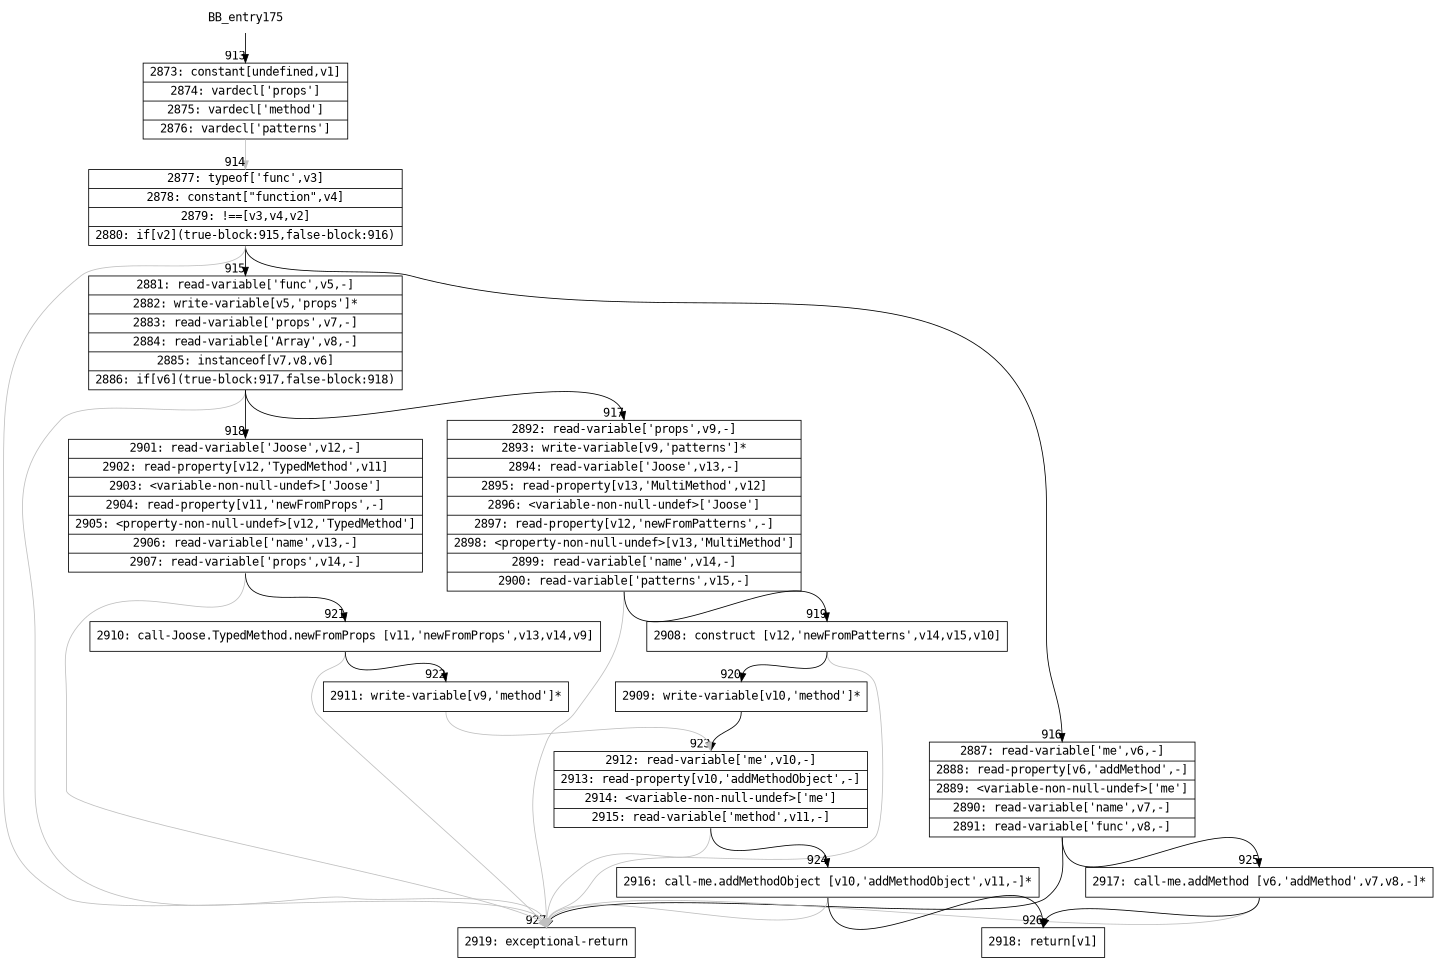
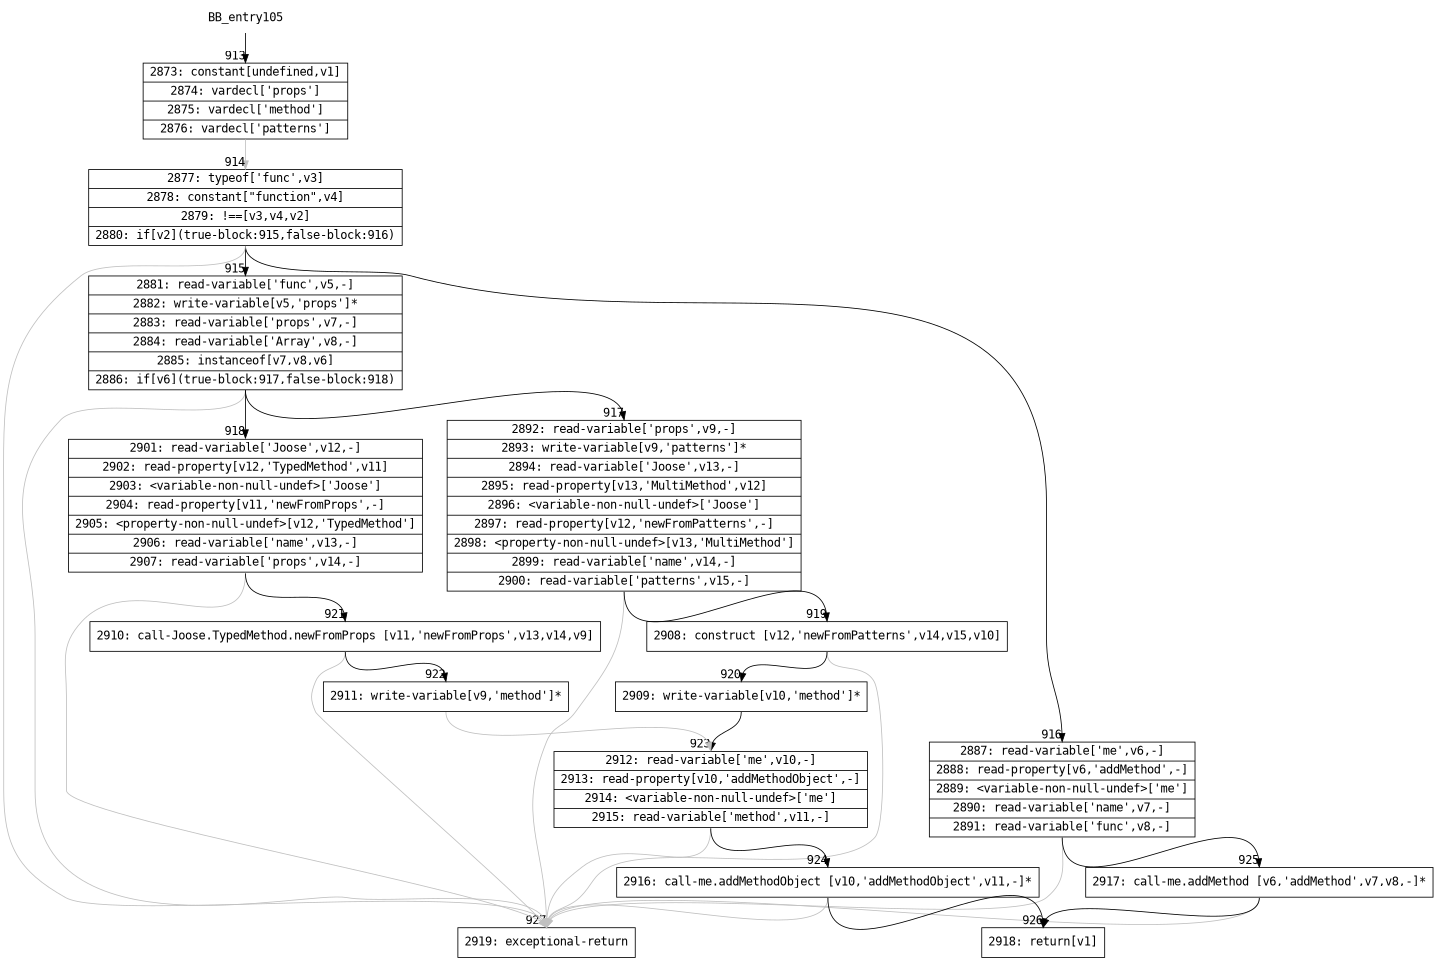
  digraph {
    fontname="DejaVu Sans Mono"
    rankdir=TD
    node [fontname="DejaVu Sans Mono" shape=record]
    edge [fontname="DejaVu Sans Mono" headport=n tailport=s]
-   BB_entry105 [shape=none label=BB_entry175]
+   BB_entry105 [shape=none]
    n2 [label="{2873: constant[undefined,v1]|2874: vardecl['props']|2875: vardecl['method']|2876: vardecl['patterns']}"]
    n3 [label="{2877: typeof['func',v3]|2878: constant[\"function\",v4]|2879: !==[v3,v4,v2]|2880: if[v2](true-block:915,false-block:916)}"]
    n4 [label="{2881: read-variable['func',v5,-]|2882: write-variable[v5,'props']*|2883: read-variable['props',v7,-]|2884: read-variable['Array',v8,-]|2885: instanceof[v7,v8,v6]|2886: if[v6](true-block:917,false-block:918)}"]
    n5 [label="{2887: read-variable['me',v6,-]|2888: read-property[v6,'addMethod',-]|2889: \<variable-non-null-undef\>['me']|2890: read-variable['name',v7,-]|2891: read-variable['func',v8,-]}"]
    n6 [label="{2919: exceptional-return}"]
    n7 [label="{2892: read-variable['props',v9,-]|2893: write-variable[v9,'patterns']*|2894: read-variable['Joose',v13,-]|2895: read-property[v13,'MultiMethod',v12]|2896: \<variable-non-null-undef\>['Joose']|2897: read-property[v12,'newFromPatterns',-]|2898: \<property-non-null-undef\>[v13,'MultiMethod']|2899: read-variable['name',v14,-]|2900: read-variable['patterns',v15,-]}"]
    n8 [label="{2901: read-variable['Joose',v12,-]|2902: read-property[v12,'TypedMethod',v11]|2903: \<variable-non-null-undef\>['Joose']|2904: read-property[v11,'newFromProps',-]|2905: \<property-non-null-undef\>[v12,'TypedMethod']|2906: read-variable['name',v13,-]|2907: read-variable['props',v14,-]}"]
    n9 [label="{2917: call-me.addMethod [v6,'addMethod',v7,v8,-]*}"]
    n10 [label="{2908: construct [v12,'newFromPatterns',v14,v15,v10]}"]
    n11 [label="{2910: call-Joose.TypedMethod.newFromProps [v11,'newFromProps',v13,v14,v9]}"]
    n12 [label="{2918: return[v1]}"]
    n13 [label="{2909: write-variable[v10,'method']*}"]
    n14 [label="{2911: write-variable[v9,'method']*}"]
    n15 [label="{2912: read-variable['me',v10,-]|2913: read-property[v10,'addMethodObject',-]|2914: \<variable-non-null-undef\>['me']|2915: read-variable['method',v11,-]}"]
    n16 [label="{2916: call-me.addMethodObject [v10,'addMethodObject',v11,-]*}"]
    BB_entry105 -> n2 [headlabel="    913"]
    n2 -> n3 [color=gray headlabel="      914"]
    n3 -> n4 [headlabel="      915"]
    n3 -> n5 [headlabel="      916"]
    n3 -> n6 [color=gray headlabel="      927"]
    n4 -> n6 [color=gray]
    n4 -> n7 [headlabel="      917"]
    n4 -> n8 [headlabel="      918"]
-   n5 -> n6 [color=black]
+   n5 -> n6 [color=gray]
    n5 -> n9 [headlabel="      925"]
    n7 -> n6 [color=gray]
    n7 -> n10 [headlabel="      919"]
    n8 -> n6 [color=gray]
    n8 -> n11 [headlabel="      921"]
    n9 -> n6 [color=gray]
    n9 -> n12
    n10 -> n6 [color=gray]
    n10 -> n13 [headlabel="      920"]
    n11 -> n6 [color=gray]
    n11 -> n14 [headlabel="      922"]
    n13 -> n15 [headlabel="      923"]
    n14 -> n15 [color=gray]
    n15 -> n6 [color=gray]
    n15 -> n16 [headlabel="      924"]
    n16 -> n6 [color=gray]
    n16 -> n12 [headlabel="      926"]
  }
